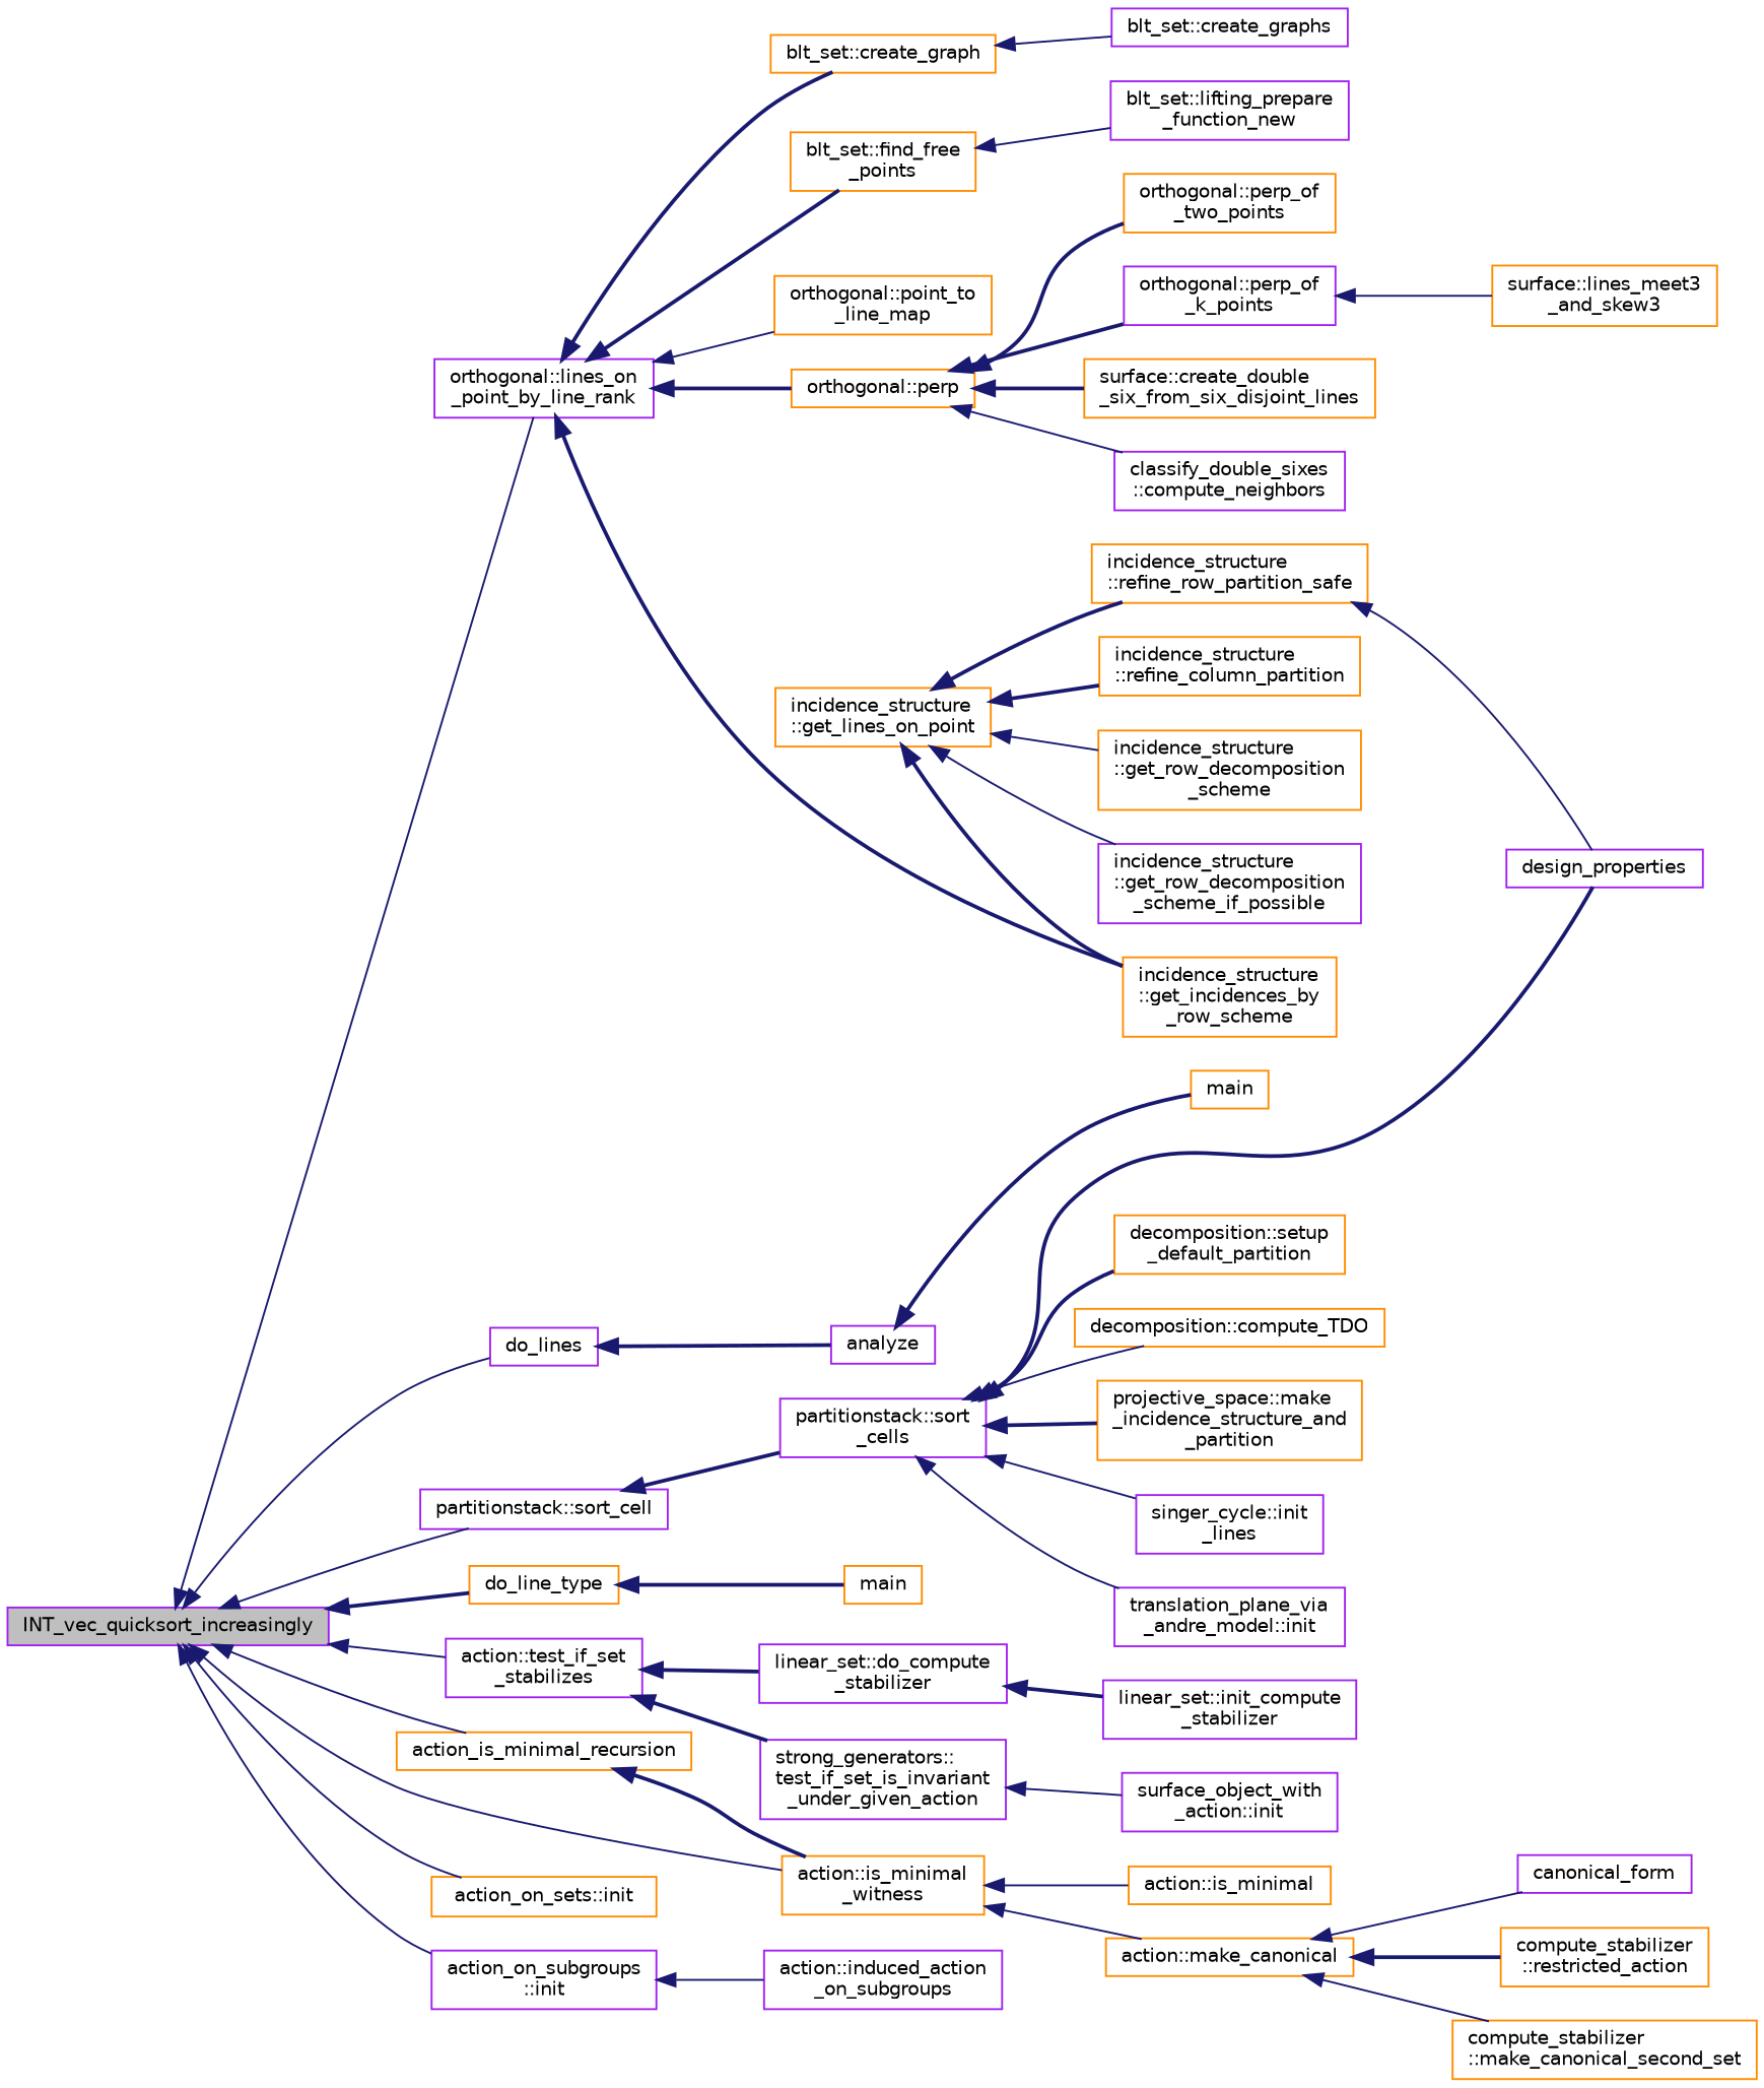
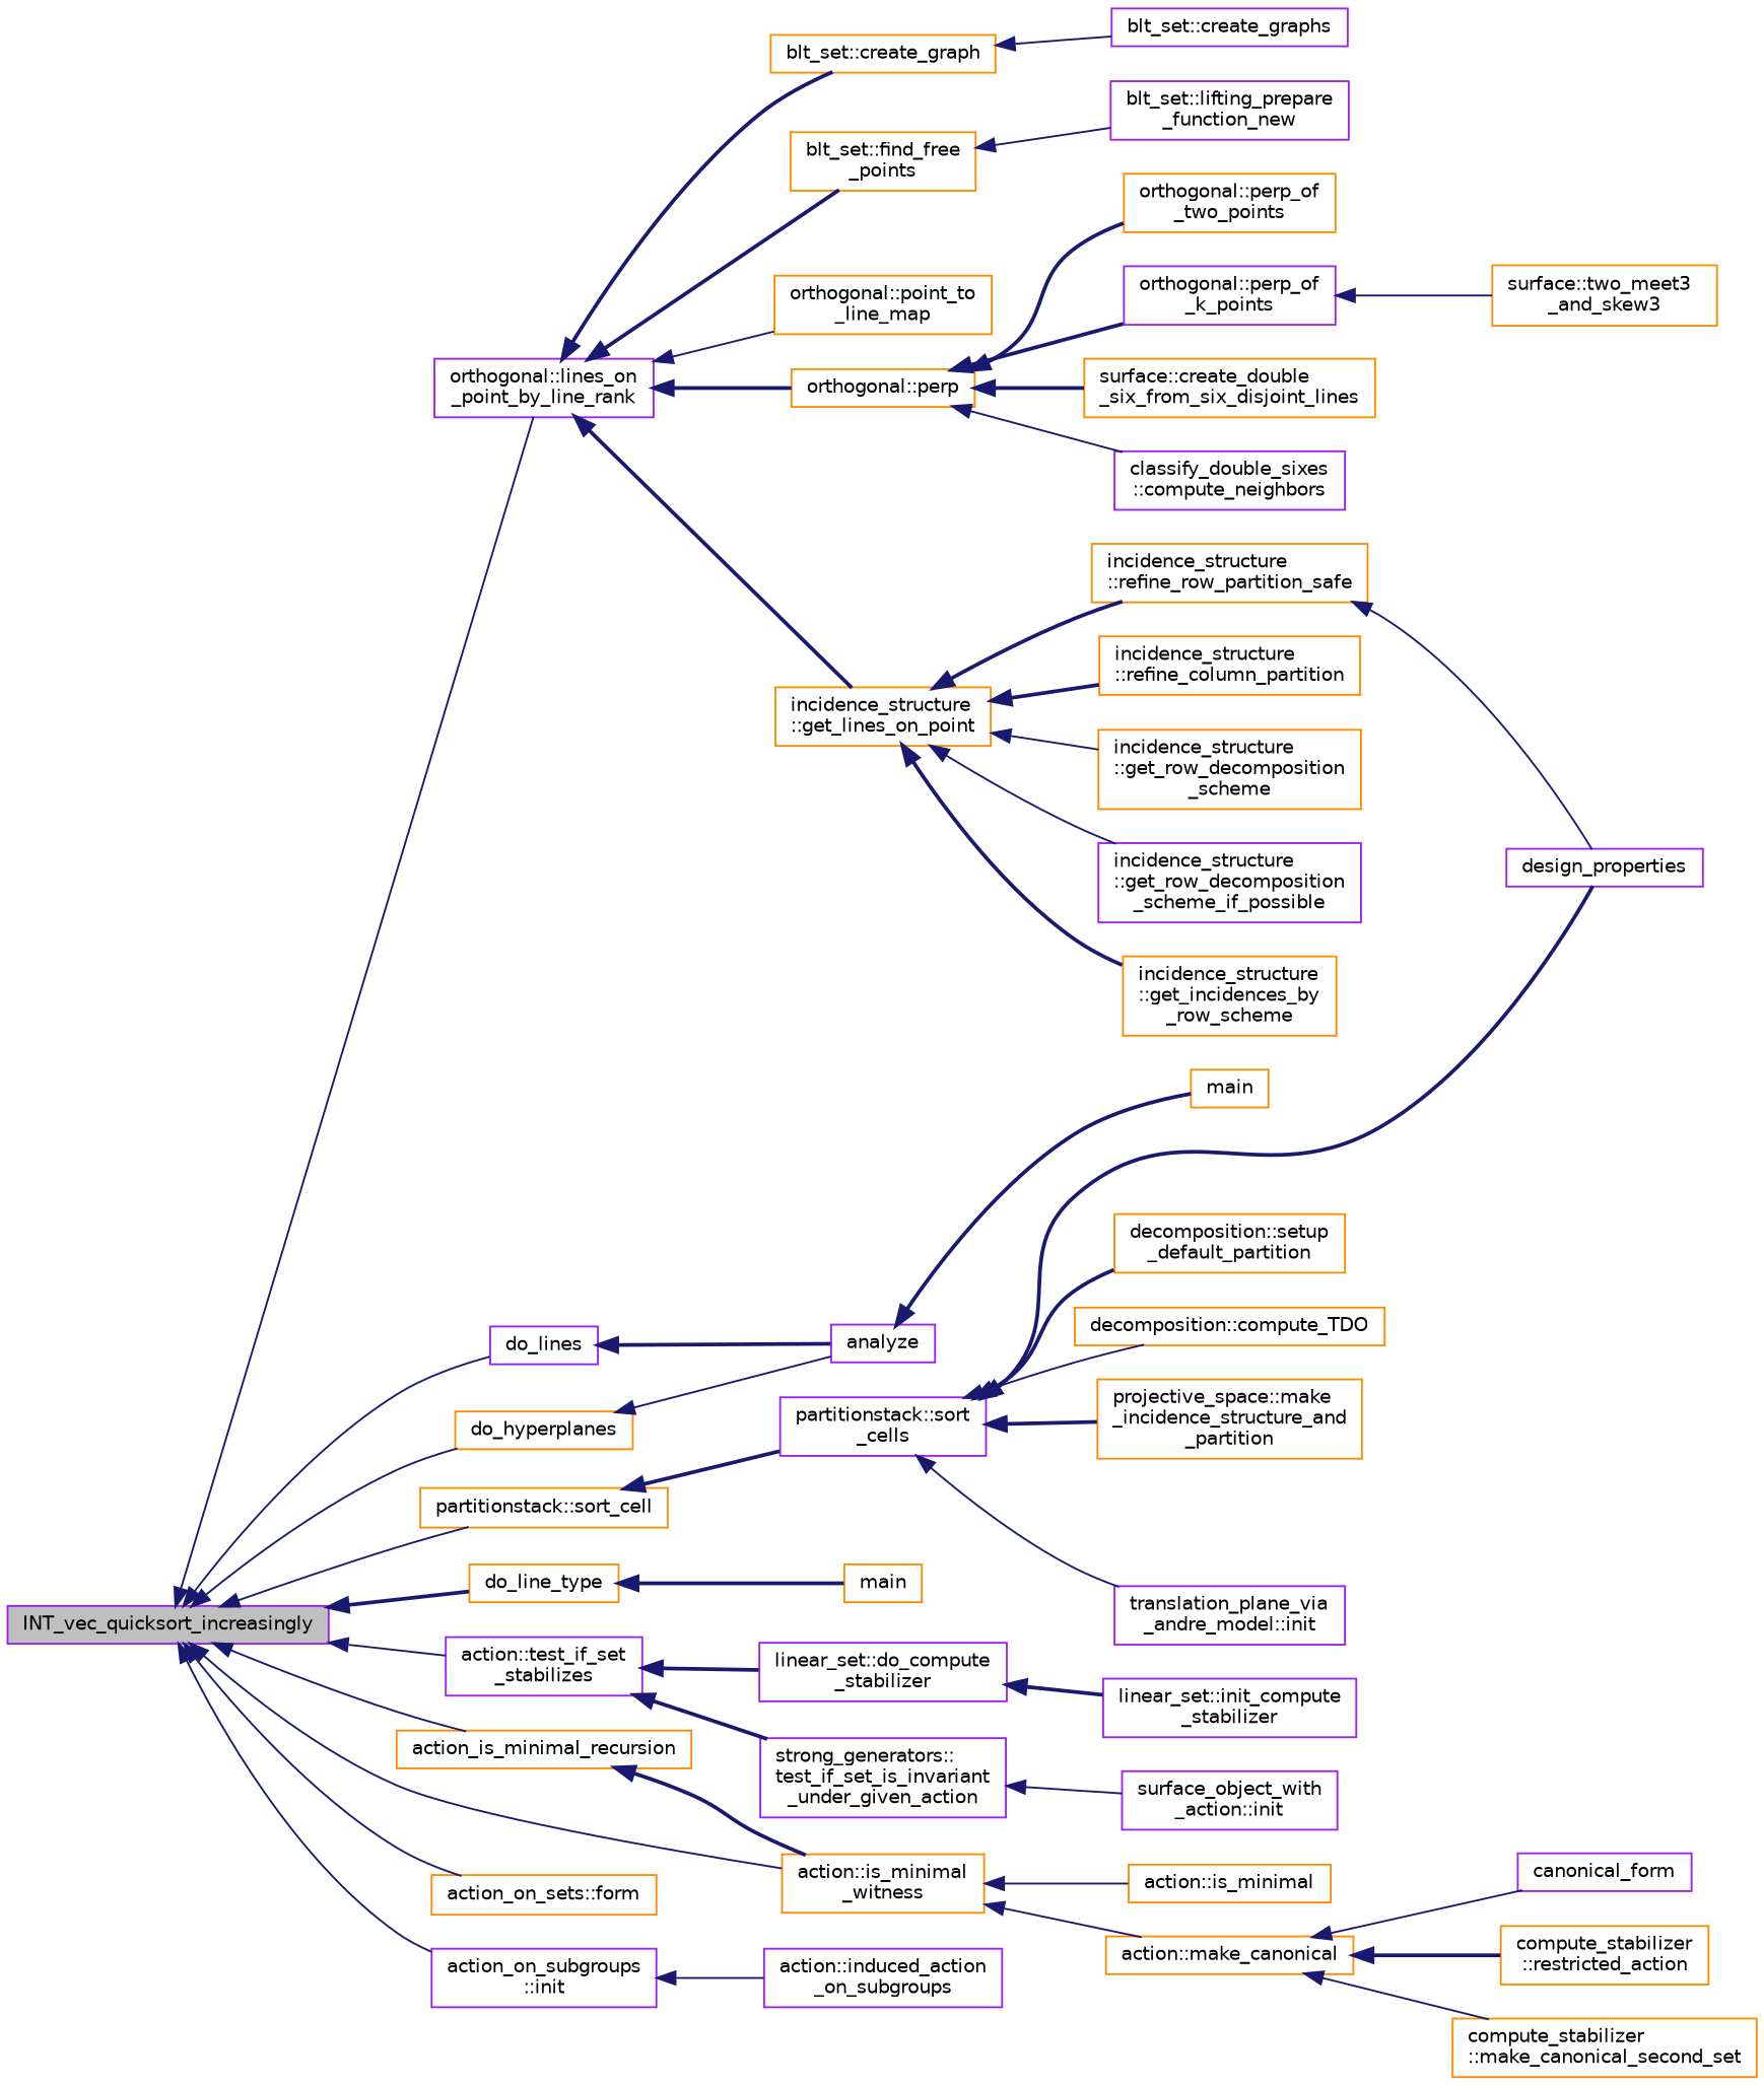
  digraph {
    fontname="DejaVu Sans"
    rankdir=LR
    node [color=darkorange fillcolor=white fontname="DejaVu Sans" fontsize=10 shape=record style=filled]
    edge [color=midnightblue dir=back fontname="DejaVu Sans" fontsize=10 labelfontname=Helvetica labelfontsize=10 style=solid]
    n1 [color=purple fillcolor=grey75 fontcolor=black height=0.2 label=INT_vec_quicksort_increasingly width=0.4]
    n2 [color=purple height=0.2 label="orthogonal::lines_on\l_point_by_line_rank" width=0.4]
    n3 [color=purple height=0.2 label=do_lines width=0.4]
-   n5 [color=purple height=0.2 label="partitionstack::sort_cell" width=0.4]
+   n4 [height=0.2 label=do_hyperplanes width=0.4]
+   n5 [height=0.2 label="partitionstack::sort_cell" width=0.4]
    n6 [height=0.2 label=do_line_type width=0.4]
    n7 [color=purple height=0.2 label="action::test_if_set\l_stabilizes" width=0.4]
    n8 [height=0.2 label=action_is_minimal_recursion width=0.4]
    n9 [height=0.2 label="action::is_minimal\l_witness" width=0.4]
-   n10 [height=0.2 label="action_on_sets::init" width=0.4]
+   n10 [height=0.2 label="action_on_sets::form" width=0.4]
    n11 [color=purple height=0.2 label="action_on_subgroups\l::init" width=0.4]
    n12 [height=0.2 label="blt_set::create_graph" width=0.4]
    n13 [height=0.2 label="blt_set::find_free\l_points" width=0.4]
    n14 [height=0.2 label="orthogonal::point_to\l_line_map" width=0.4]
    n15 [height=0.2 label="orthogonal::perp" width=0.4]
    n16 [height=0.2 label="incidence_structure\l::get_lines_on_point" width=0.4]
    n17 [color=purple height=0.2 label=analyze width=0.4]
    n18 [color=purple height=0.2 label="partitionstack::sort\l_cells" width=0.4]
    n19 [height=0.2 label=main width=0.4]
    n20 [color=purple height=0.2 label="linear_set::do_compute\l_stabilizer" width=0.4]
    n21 [color=purple height=0.2 label="strong_generators::\ltest_if_set_is_invariant\l_under_given_action" width=0.4]
    n22 [height=0.2 label="action::is_minimal" width=0.4]
    n23 [height=0.2 label="action::make_canonical" width=0.4]
    n24 [color=purple height=0.2 label="action::induced_action\l_on_subgroups" width=0.4]
    n25 [color=purple height=0.2 label="blt_set::create_graphs" width=0.4]
    n26 [color=purple height=0.2 label="blt_set::lifting_prepare\l_function_new" width=0.4]
    n27 [height=0.2 label="orthogonal::perp_of\l_two_points" width=0.4]
    n28 [color=purple height=0.2 label="orthogonal::perp_of\l_k_points" width=0.4]
    n29 [height=0.2 label="surface::create_double\l_six_from_six_disjoint_lines" width=0.4]
    n30 [color=purple height=0.2 label="classify_double_sixes\l::compute_neighbors" width=0.4]
    n31 [height=0.2 label="incidence_structure\l::refine_row_partition_safe" width=0.4]
    n32 [height=0.2 label="incidence_structure\l::refine_column_partition" width=0.4]
    n33 [height=0.2 label="incidence_structure\l::get_incidences_by\l_row_scheme" width=0.4]
    n34 [height=0.2 label="incidence_structure\l::get_row_decomposition\l_scheme" width=0.4]
    n35 [color=purple height=0.2 label="incidence_structure\l::get_row_decomposition\l_scheme_if_possible" width=0.4]
-   n36 [height=0.2 label="surface::lines_meet3\l_and_skew3" width=0.4]
+   n36 [height=0.2 label="surface::two_meet3\l_and_skew3" width=0.4]
    n37 [color=purple height=0.2 label=design_properties width=0.4]
    n38 [height=0.2 label=main width=0.4]
    n39 [height=0.2 label="decomposition::setup\l_default_partition" width=0.4]
    n40 [height=0.2 label="decomposition::compute_TDO" width=0.4]
    n41 [height=0.2 label="projective_space::make\l_incidence_structure_and\l_partition" width=0.4]
-   n42 [color=purple height=0.2 label="singer_cycle::init\l_lines" width=0.4]
    n43 [color=purple height=0.2 label="translation_plane_via\l_andre_model::init" width=0.4]
    n44 [color=purple height=0.2 label="linear_set::init_compute\l_stabilizer" width=0.4]
    n45 [color=purple height=0.2 label="surface_object_with\l_action::init" width=0.4]
    n46 [color=purple height=0.2 label=canonical_form width=0.4]
    n47 [height=0.2 label="compute_stabilizer\l::restricted_action" width=0.4]
    n48 [height=0.2 label="compute_stabilizer\l::make_canonical_second_set" width=0.4]
    n1 -> n2
    n1 -> n3
+   n1 -> n4
    n1 -> n5
    n1 -> n6 [style=bold]
    n1 -> n7
    n1 -> n8
    n1 -> n9
    n1 -> n10
    n1 -> n11
    n2 -> n12 [style=bold]
    n2 -> n13 [style=bold]
    n2 -> n14
    n2 -> n15 [style=bold]
-   n2 -> n33 [style=bold]
+   n2 -> n16 [style=bold]
    n3 -> n17 [style=bold]
+   n4 -> n17
    n5 -> n18 [style=bold]
    n6 -> n19 [style=bold]
    n7 -> n20 [style=bold]
    n7 -> n21 [style=bold]
    n8 -> n9 [style=bold]
    n9 -> n22
    n9 -> n23
    n11 -> n24
    n12 -> n25
    n13 -> n26
    n15 -> n27 [style=bold]
    n15 -> n28 [style=bold]
    n15 -> n29 [style=bold]
    n15 -> n30
    n16 -> n31 [style=bold]
    n16 -> n32 [style=bold]
    n16 -> n33 [style=bold]
    n16 -> n34
    n16 -> n35
    n17 -> n38 [style=bold]
    n18 -> n37 [style=bold]
    n18 -> n39 [style=bold]
    n18 -> n40
    n18 -> n41 [style=bold]
-   n18 -> n42
    n18 -> n43
    n20 -> n44 [style=bold]
    n21 -> n45
    n23 -> n46
    n23 -> n47 [style=bold]
    n23 -> n48
    n28 -> n36
    n31 -> n37
  }
